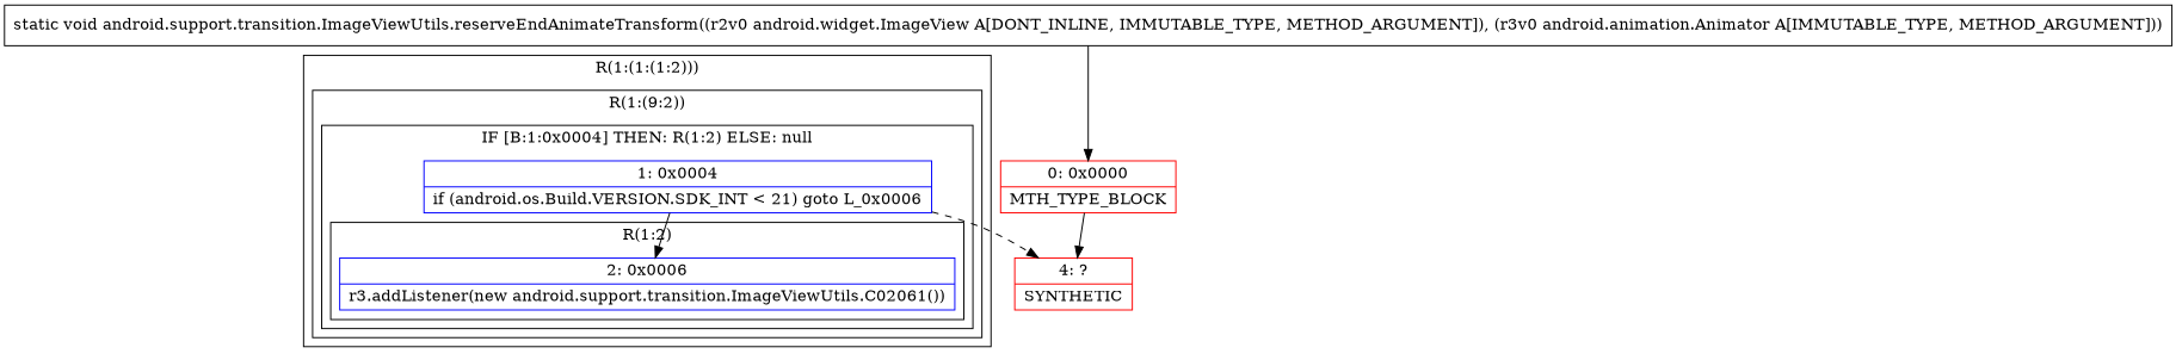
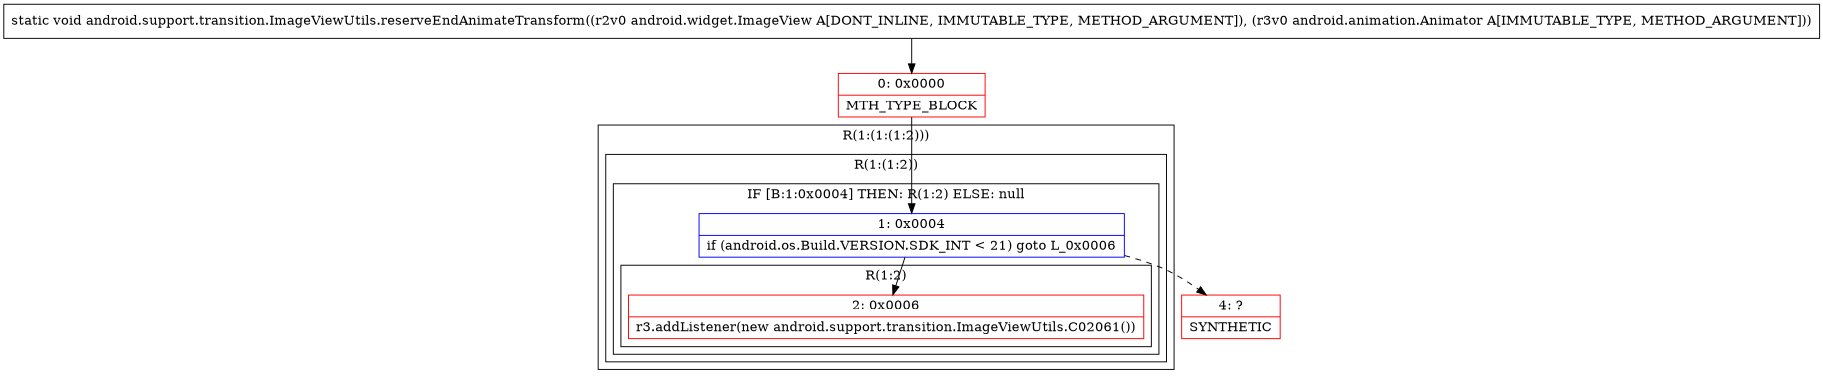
  digraph {
    node [color=blue shape=record]
-   n1 [label="{2\:\ 0x0006|r3.addListener(new android.support.transition.ImageViewUtils.C02061())\l}"]
+   n1 [color=red label="{2\:\ 0x0006|r3.addListener(new android.support.transition.ImageViewUtils.C02061())\l}"]
    n2 [label="{1\:\ 0x0004|if (android.os.Build.VERSION.SDK_INT \< 21) goto L_0x0006\l}"]
    n3 [color=red label="{4\:\ ?|SYNTHETIC\l}"]
    n4 [color=red label="{0\:\ 0x0000|MTH_TYPE_BLOCK\l}"]
    n5 [label="{static void android.support.transition.ImageViewUtils.reserveEndAnimateTransform((r2v0 android.widget.ImageView A[DONT_INLINE, IMMUTABLE_TYPE, METHOD_ARGUMENT]), (r3v0 android.animation.Animator A[IMMUTABLE_TYPE, METHOD_ARGUMENT])) }" color=""]
    subgraph cluster_1 {
      label="R(1:(1:(1:2)))"
      subgraph cluster_2 {
-       label="R(1:(9:2))"
+       label="R(1:(1:2))"
        subgraph cluster_3 {
          label="IF [B:1:0x0004] THEN: R(1:2) ELSE: null"
          n2
          subgraph cluster_4 {
            label="R(1:2)"
            n1
          }
        }
      }
    }
    n2 -> n1
    n2 -> n3 [style=dashed]
-   n4 -> n3
+   n4 -> n2
    n5 -> n4
  }
